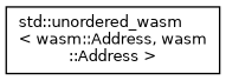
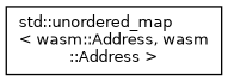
  digraph {
    rankdir=TB
-   n1 [color=black fillcolor=white fontname=Helvetica fontsize=10 height=0.2 label="std::unordered_wasm\l\< wasm::Address, wasm\l::Address \>" shape=record style=filled width=0.4]
+   n1 [color=black fillcolor=white fontname=Helvetica fontsize=10 height=0.2 label="std::unordered_map\l\< wasm::Address, wasm\l::Address \>" shape=record style=filled width=0.4]
  }
